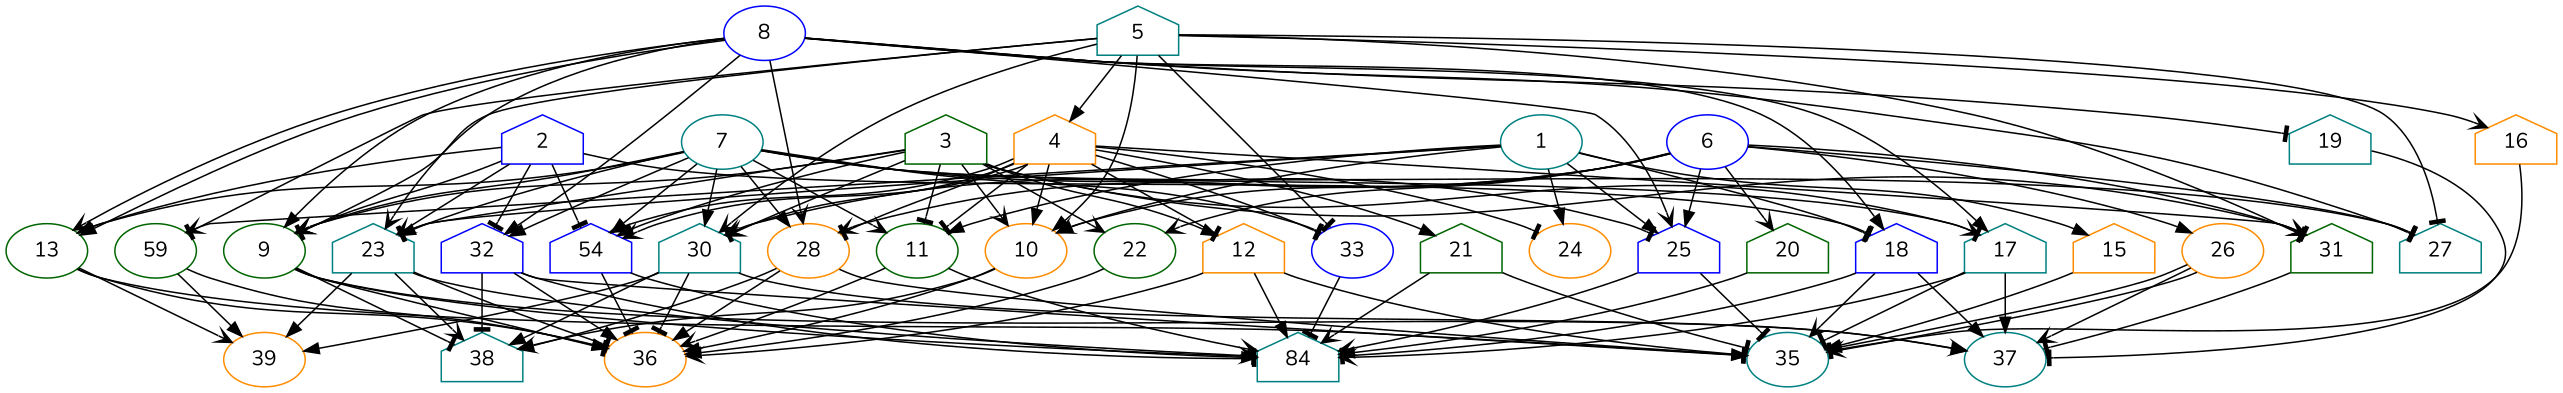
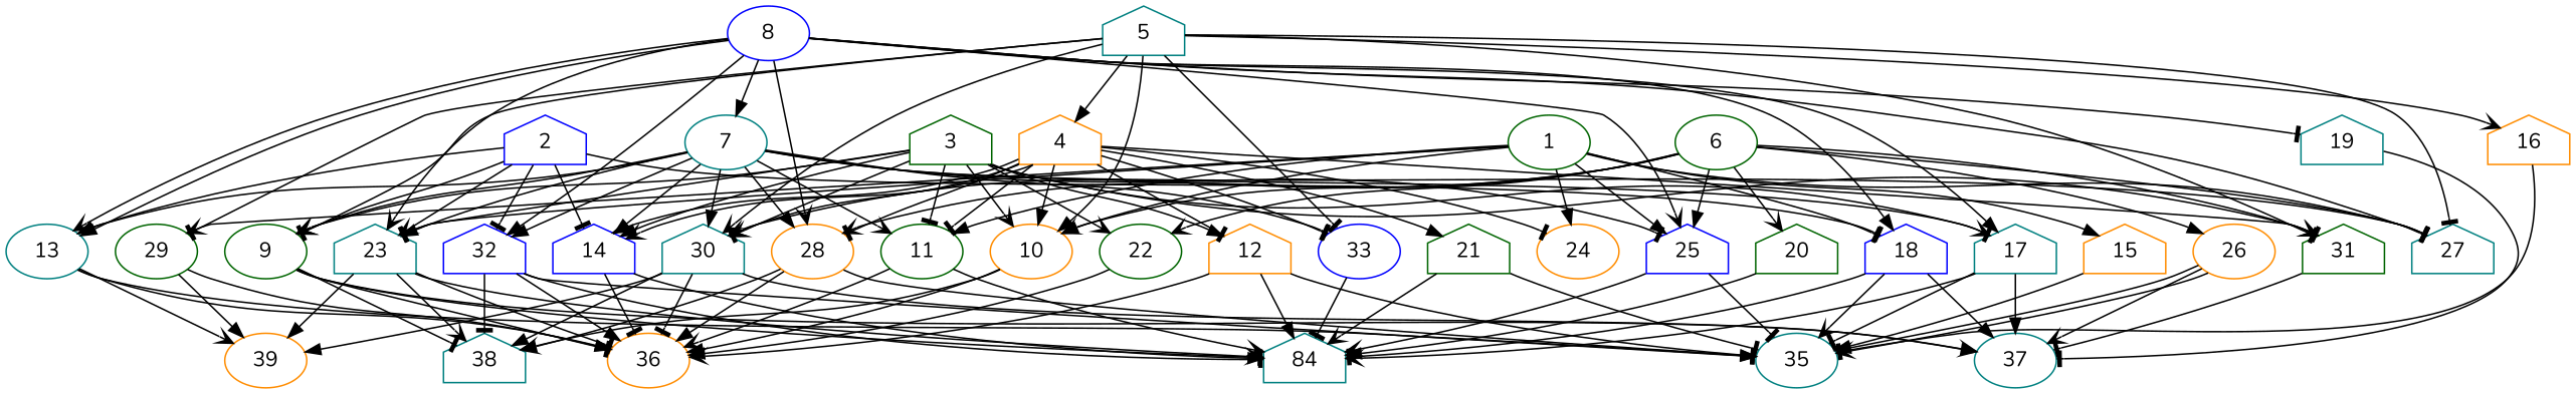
  digraph {
    fontname=Nunito
    node [alpha=0.16 color=teal fontname=Nunito shape=house]
    edge [arrowhead=normal fontname=Nunito]
-   1 [alpha=0.15 expect_size=2648833779134510399488 shape=ellipse]
+   1 [alpha=0.15 color=darkgreen expect_size=2648833779134510399488 shape=ellipse]
    10 [alpha=0.11 color=darkorange expect_size=2386348159080759033856 shape=ellipse]
    11 [alpha=0.18 color=darkgreen expect_size=1092025956712742528 shape=ellipse]
    15 [alpha=0.03 color=darkorange expect_size=128181636165933056]
    18 [alpha=0.12 color=blue expect_size=596006143049431808]
    23 [expect_size=17572402255891806552064]
    24 [alpha=0.04 color=darkorange expect_size=2014369208954339196928 shape=ellipse]
    25 [alpha=0.17 color=blue expect_size=90409516375311264]
    27 [alpha=0.13 expect_size=505417995463827008]
-   29 [alpha=0.07 color=darkgreen expect_size=3556526199462158139392 shape=ellipse label=59]
+   29 [alpha=0.07 color=darkgreen expect_size=3556526199462158139392 shape=ellipse]
    36 [alpha=0.18 color=darkorange expect_size=1725999527503329230848 shape=ellipse]
    38 [alpha=0.06 expect_size=23117180358417208]
    n13 [alpha=0.12 expect_size=6675323697205658 label=84]
    35 [alpha=0.15 expect_size=22191582499757460 shape=ellipse]
    37 [expect_size=375950945183526400 shape=ellipse]
    39 [alpha=0.05 color=darkorange expect_size=44317034645473496 shape=ellipse]
    2 [color=blue expect_size=2010871141261901824000]
    9 [alpha=0.07 color=darkgreen expect_size=16220965927198006444032 shape=ellipse]
-   13 [alpha=0.18 color=darkgreen expect_size=1637734188278689562624 shape=ellipse]
-   14 [alpha=0.09 color=blue expect_size=616520242454634240 label=54]
+   13 [alpha=0.18 expect_size=1637734188278689562624 shape=ellipse]
+   14 [alpha=0.09 color=blue expect_size=616520242454634240]
    32 [alpha=0.01 color=blue expect_size=966273620484382592]
    3 [alpha=0.17 color=darkgreen expect_size=15943583925100798]
    12 [alpha=0.18 color=darkorange expect_size=7298894186362358784]
    17 [alpha=0.05 expect_size=158472415416680608]
    22 [alpha=0.11 color=darkgreen expect_size=2772994527991590912 shape=ellipse]
    30 [alpha=0.15 expect_size=5203393436979293184]
    31 [alpha=0.05 color=darkgreen expect_size=141564353550449248]
    4 [alpha=0.19 color=darkorange expect_size=4262194509043663372288]
    21 [alpha=0.13 color=darkgreen expect_size=36954772369090200]
    28 [color=darkorange expect_size=9709882969443960 shape=ellipse]
    33 [alpha=0.18 color=blue expect_size=10697154376531560448 shape=ellipse]
    5 [alpha=0.08 expect_size=576629653782661169152]
    16 [color=darkorange expect_size=42303152839912760]
-   6 [alpha=0.17 color=blue expect_size=3618235031053326614528 shape=ellipse]
+   6 [alpha=0.17 color=darkgreen expect_size=3618235031053326614528 shape=ellipse]
    20 [alpha=0.11 color=darkgreen expect_size=439120152620429213696]
    26 [alpha=0.12 color=darkorange expect_size=4873591870855965696 shape=ellipse]
    7 [expect_size=581013614352492288 shape=ellipse]
    8 [alpha=0.19 color=blue expect_size=590649623415603840 shape=ellipse]
    19 [alpha=0.06 expect_size=1802552615256505344]
    1 -> 10
    1 -> 11
    1 -> 15
    1 -> 18 [arrowhead=tee]
    1 -> 23 [arrowhead=tee]
    1 -> 24
    1 -> 25
+   1 -> 27 [arrowhead=tee]
    1 -> 29 [arrowhead=vee]
    10 -> 36
    10 -> 38
    11 -> 36 [arrowhead=vee]
    11 -> n13 [arrowhead=vee]
    15 -> 35
    18 -> n13 [arrowhead=tee]
    18 -> 35 [arrowhead=vee]
    18 -> 37
    23 -> 36 [arrowhead=tee]
    23 -> 38 [arrowhead=vee]
    23 -> n13 [arrowhead=vee]
    23 -> 39
    25 -> n13 [arrowhead=vee]
    25 -> 35 [arrowhead=tee]
    29 -> 36
    29 -> 39
    2 -> 18 [arrowhead=tee]
    2 -> 23 [arrowhead=vee]
    2 -> 9 [arrowhead=vee]
    2 -> 13
    2 -> 14 [arrowhead=tee]
    2 -> 32 [arrowhead=tee]
    9 -> 36 [arrowhead=tee]
    9 -> 38 [arrowhead=tee]
    9 -> n13 [arrowhead=tee]
    9 -> 37 [arrowhead=vee]
    13 -> 36
    13 -> 35 [arrowhead=tee]
    13 -> 39 [arrowhead=vee]
    14 -> 36 [arrowhead=tee]
    14 -> n13
    32 -> 36
    32 -> 38 [arrowhead=tee]
    32 -> n13 [arrowhead=tee]
    32 -> 35
    3 -> 10 [arrowhead=vee]
    3 -> 11 [arrowhead=tee]
    3 -> 23 [arrowhead=tee]
    3 -> 9 [arrowhead=vee]
    3 -> 14
    3 -> 12
    3 -> 17 [arrowhead=vee]
    3 -> 22 [arrowhead=vee]
    3 -> 30 [arrowhead=vee]
    3 -> 31 [arrowhead=vee]
    12 -> 36 [arrowhead=vee]
    12 -> n13
    12 -> 35 [arrowhead=tee]
    17 -> n13 [arrowhead=vee]
    17 -> 35 [arrowhead=tee]
    17 -> 37
    22 -> 36
    30 -> 36 [arrowhead=tee]
    30 -> 38
    30 -> 37
    30 -> 39
    31 -> 37 [arrowhead=tee]
    4 -> 10
    4 -> 11 [arrowhead=tee]
    4 -> 24 [arrowhead=tee]
    4 -> 14
    4 -> 14 [arrowhead=vee]
    4 -> 12 [arrowhead=tee]
    4 -> 30 [arrowhead=tee]
    4 -> 31 [arrowhead=tee]
    4 -> 21
    4 -> 28 [arrowhead=tee]
    4 -> 33 [arrowhead=tee]
    21 -> n13 [arrowhead=vee]
    21 -> 35 [arrowhead=tee]
    28 -> 36
    28 -> 38 [arrowhead=vee]
    28 -> 35
    33 -> n13 [arrowhead=tee]
    5 -> 10
    5 -> 27 [arrowhead=tee]
    5 -> 29 [arrowhead=tee]
    5 -> 9 [arrowhead=tee]
    5 -> 30 [arrowhead=vee]
    5 -> 31 [arrowhead=tee]
    5 -> 4
    5 -> 33 [arrowhead=tee]
    5 -> 16 [arrowhead=vee]
    16 -> 35 [arrowhead=tee]
    6 -> 10 [arrowhead=vee]
    6 -> 25
    6 -> 27 [arrowhead=tee]
    6 -> 22 [arrowhead=vee]
    6 -> 30 [arrowhead=vee]
    6 -> 31 [arrowhead=vee]
    6 -> 28 [arrowhead=vee]
    6 -> 20 [arrowhead=vee]
    6 -> 26
    20 -> n13
    26 -> 35
    26 -> 35 [arrowhead=vee]
    26 -> 37 [arrowhead=vee]
    7 -> 11 [arrowhead=vee]
    7 -> 23
    7 -> 25 [arrowhead=tee]
    7 -> 27 [arrowhead=tee]
    7 -> 9 [arrowhead=vee]
    7 -> 13
    7 -> 14
    7 -> 32
    7 -> 17 [arrowhead=tee]
    7 -> 30
    7 -> 28
    7 -> 33 [arrowhead=tee]
    8 -> 18
    8 -> 23 [arrowhead=vee]
    8 -> 25 [arrowhead=vee]
    8 -> 27 [arrowhead=tee]
-   8 -> 9
+   8 -> 7
    8 -> 13 [arrowhead=vee]
    8 -> 13
    8 -> 32
    8 -> 17
    8 -> 28 [arrowhead=vee]
    8 -> 19 [arrowhead=tee]
    19 -> 37 [arrowhead=tee]
  }
